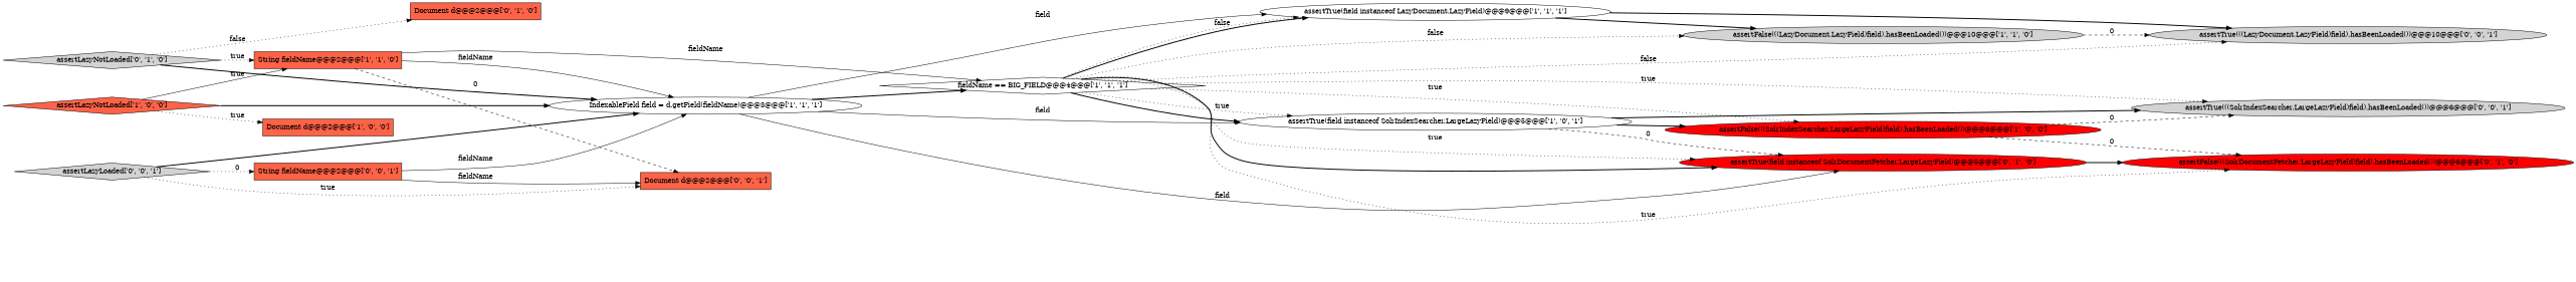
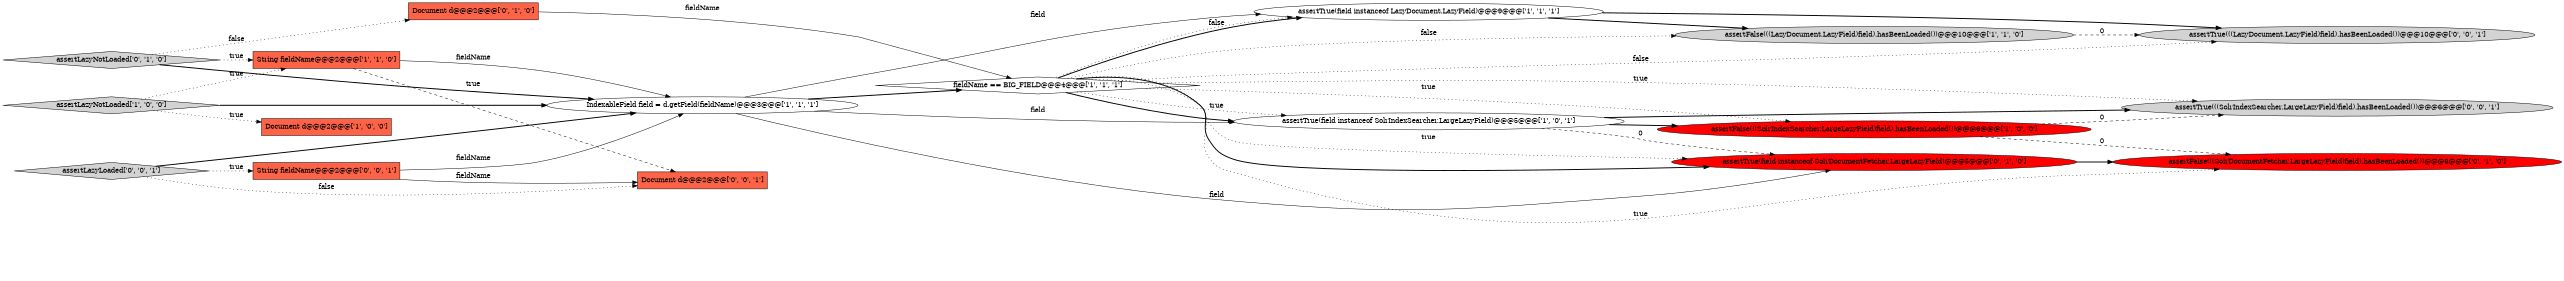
  digraph {
    rankdir=LR
    node [fillcolor=lightgray shape=ellipse style=filled]
    edge [style=dotted]
-   n1 [fillcolor=tomato label="assertLazyNotLoaded['1', '0', '0']" shape=diamond]
+   n1 [label="assertLazyNotLoaded['1', '0', '0']" shape=diamond]
    n2 [fillcolor=tomato label="Document d@@@2@@@['1', '0', '0']" shape=box]
    n3 [fillcolor=white label="IndexableField field = d.getField(fieldName)@@@3@@@['1', '1', '1']"]
    n4 [fillcolor=tomato label="String fieldName@@@2@@@['1', '1', '0']" shape=box]
    n5 [fillcolor=white label="fieldName == BIG_FIELD@@@4@@@['1', '1', '1']" shape=diamond]
    n6 [fillcolor=white label="assertTrue(field instanceof LazyDocument.LazyField)@@@9@@@['1', '1', '1']"]
    n7 [fillcolor=white label="assertTrue(field instanceof SolrIndexSearcher.LargeLazyField)@@@5@@@['1', '0', '1']"]
    n8 [fillcolor=red label="assertTrue(field instanceof SolrDocumentFetcher.LargeLazyField)@@@5@@@['0', '1', '0']"]
    n9 [fillcolor=tomato label="Document d@@@2@@@['0', '0', '1']" shape=box]
    n10 [label="assertLazyLoaded['0', '0', '1']" shape=diamond]
    n11 [fillcolor=tomato label="String fieldName@@@2@@@['0', '0', '1']" shape=box]
    n12 [label="assertFalse(((LazyDocument.LazyField)field).hasBeenLoaded())@@@10@@@['1', '1', '0']"]
    n13 [label="assertTrue(((LazyDocument.LazyField)field).hasBeenLoaded())@@@10@@@['0', '0', '1']"]
    n14 [label="assertTrue(((SolrIndexSearcher.LargeLazyField)field).hasBeenLoaded())@@@6@@@['0', '0', '1']"]
    n15 [fillcolor=red label="assertFalse(((SolrIndexSearcher.LargeLazyField)field).hasBeenLoaded())@@@6@@@['1', '0', '0']"]
    n16 [fillcolor=red label="assertFalse(((SolrDocumentFetcher.LargeLazyField)field).hasBeenLoaded())@@@6@@@['0', '1', '0']"]
    n17 [fillcolor=tomato label="Document d@@@2@@@['0', '1', '0']" shape=box]
    n18 [label="assertLazyNotLoaded['0', '1', '0']" shape=diamond]
    n1 -> n2 [label=true]
    n1 -> n3 [style=bold]
-   n1 -> n4 [label=true style=solid]
+   n1 -> n4 [label=true]
    n3 -> n5 [style=bold]
    n3 -> n6 [label=field style=solid]
    n3 -> n7 [label=field style=solid]
    n3 -> n8 [label=field style=solid]
    n4 -> n3 [label=fieldName style=solid]
-   n4 -> n5 [label=fieldName style=solid]
-   n4 -> n9 [label=0 style=dashed]
+   n17 -> n5 [label=fieldName style=solid]
+   n4 -> n9 [label=true style=dashed]
    n5 -> n6 [label=false]
    n5 -> n6 [style=bold]
    n5 -> n7 [style=bold]
    n5 -> n7 [label=true]
    n5 -> n8 [label=true]
    n5 -> n8 [style=bold]
    n5 -> n12 [label=false]
    n5 -> n13 [label=false]
    n5 -> n14 [label=true]
    n5 -> n15 [label=true]
    n5 -> n16 [label=true]
    n6 -> n12 [style=bold]
    n6 -> n13 [style=bold]
    n7 -> n8 [label=0 style=dashed]
    n7 -> n14 [style=bold]
    n7 -> n15 [style=bold]
    n8 -> n16 [style=bold]
    n10 -> n3 [style=bold]
-   n10 -> n9 [label=true]
-   n10 -> n11 [label=0]
+   n10 -> n9 [label=false]
+   n10 -> n11 [label=true]
    n11 -> n3 [label=fieldName style=solid]
    n11 -> n9 [label=fieldName style=solid]
    n12 -> n13 [label=0 style=dashed]
    n15 -> n14 [label=0 style=dashed]
    n15 -> n16 [label=0 style=dashed]
    n18 -> n3 [style=bold]
    n18 -> n4 [label=true]
    n18 -> n17 [label=false]
  }
